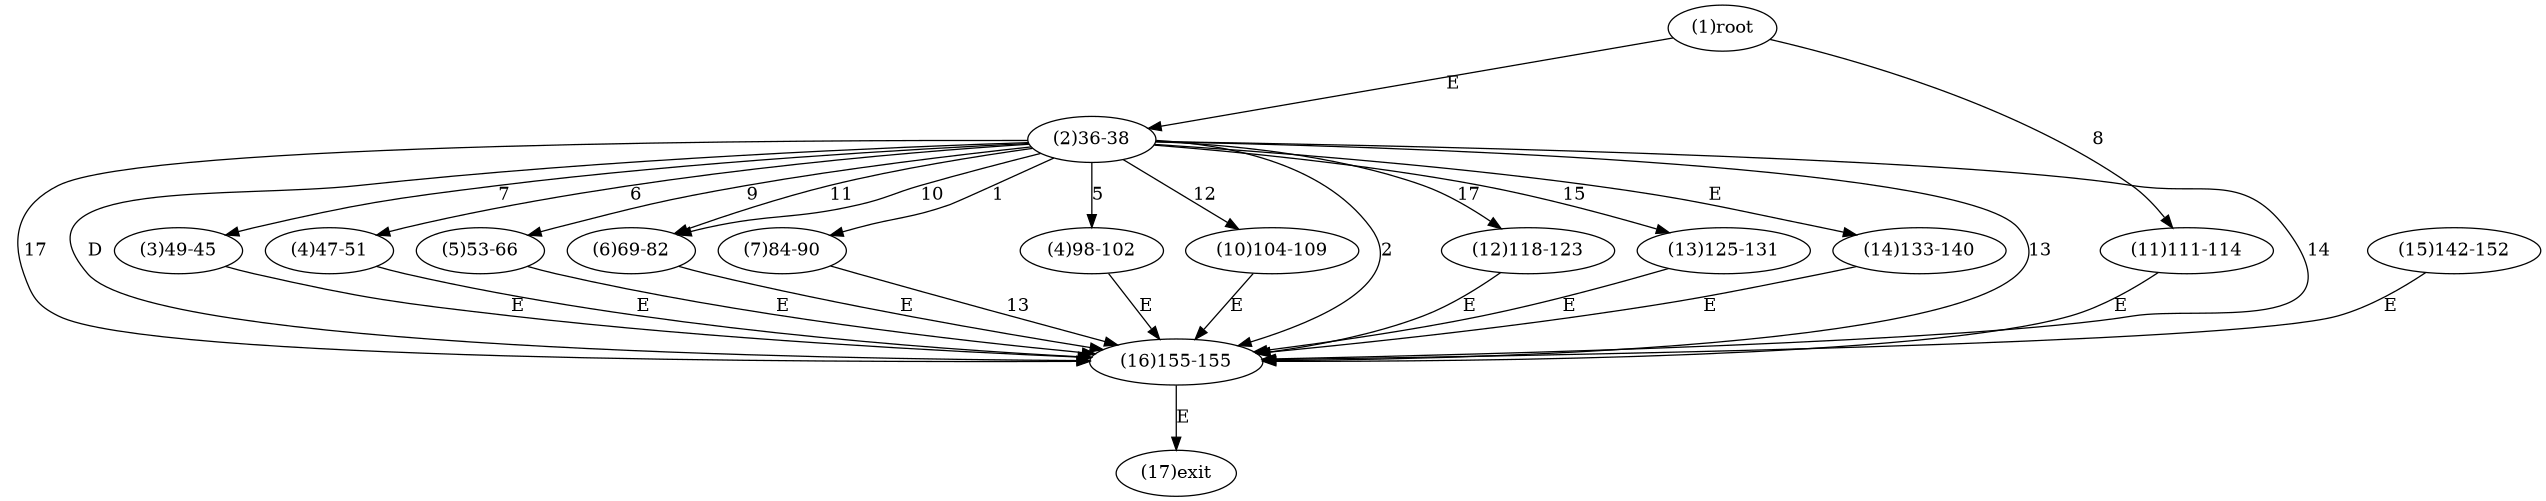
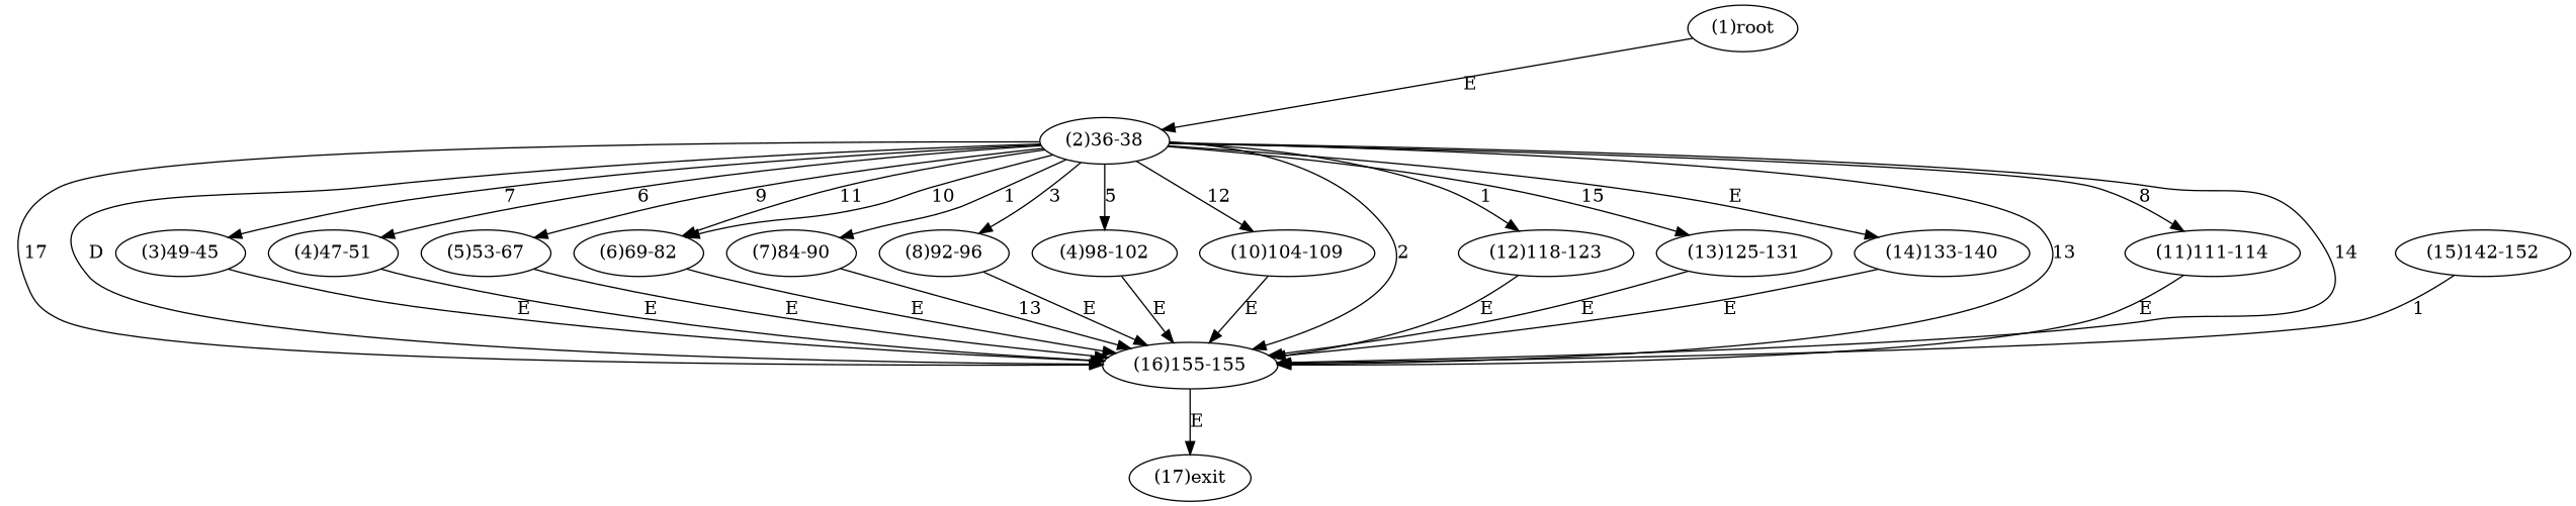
  digraph {
    n1 [label="(1)root"]
    n2 [label="(2)36-38"]
    n3 [label="(3)49-45"]
    n4 [label="(4)47-51"]
-   n5 [label="(5)53-66"]
+   n5 [label="(5)53-67"]
    n6 [label="(6)69-82"]
    n7 [label="(7)84-90"]
+   n8 [label="(8)92-96"]
    n9 [label="(4)98-102"]
    n10 [label="(10)104-109"]
    n11 [label="(11)111-114"]
    n12 [label="(12)118-123"]
    n13 [label="(13)125-131"]
    n14 [label="(14)133-140"]
    n15 [label="(16)155-155"]
    n16 [label="(15)142-152"]
    n17 [label="(17)exit"]
    n1 -> n2 [label=E]
    n2 -> n3 [label=7]
    n2 -> n4 [label=6]
    n2 -> n5 [label=9]
    n2 -> n6 [label=10]
    n2 -> n6 [label=11]
    n2 -> n7 [label=1]
+   n2 -> n8 [label=3]
    n2 -> n9 [label=5]
    n2 -> n10 [label=12]
-   n1 -> n11 [label=8]
-   n2 -> n12 [label=17]
+   n2 -> n11 [label=8]
+   n2 -> n12 [label=1]
    n2 -> n13 [label=15]
    n2 -> n14 [label=E]
    n2 -> n15 [label=2]
    n2 -> n15 [label=13]
    n2 -> n15 [label=14]
    n2 -> n15 [label=17]
    n2 -> n15 [label=D]
    n3 -> n15 [label=E]
    n4 -> n15 [label=E]
    n5 -> n15 [label=E]
    n6 -> n15 [label=E]
    n7 -> n15 [label=13]
+   n8 -> n15 [label=E]
    n9 -> n15 [label=E]
    n10 -> n15 [label=E]
    n11 -> n15 [label=E]
    n12 -> n15 [label=E]
    n13 -> n15 [label=E]
    n14 -> n15 [label=E]
    n15 -> n17 [label=E]
-   n16 -> n15 [label=E]
+   n16 -> n15 [label=1]
  }
